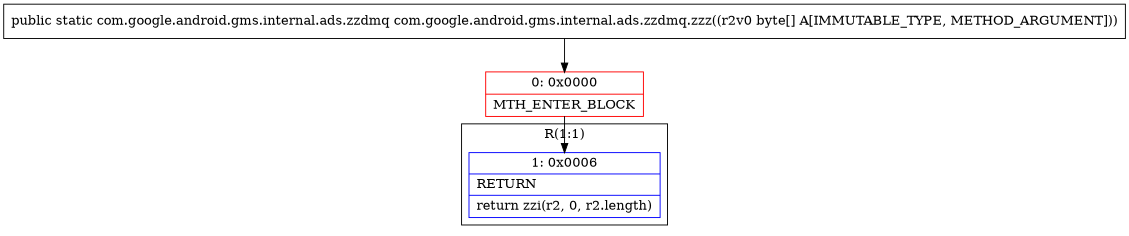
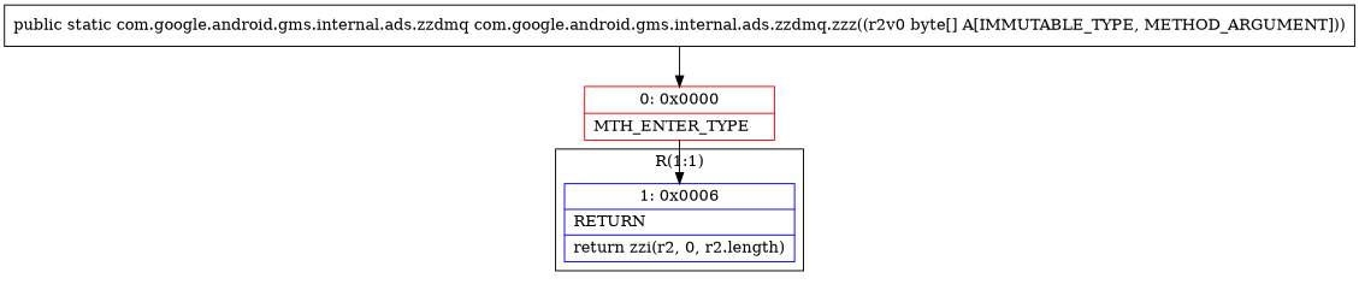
  digraph {
    node [shape=record]
    n1 [color=blue label="{1\:\ 0x0006|RETURN\l|return zzi(r2, 0, r2.length)\l}"]
-   n2 [color=red label="{0\:\ 0x0000|MTH_ENTER_BLOCK\l}"]
+   n2 [color=red label="{0\:\ 0x0000|MTH_ENTER_TYPE\l}"]
    n3 [label="{public static com.google.android.gms.internal.ads.zzdmq com.google.android.gms.internal.ads.zzdmq.zzz((r2v0 byte[] A[IMMUTABLE_TYPE, METHOD_ARGUMENT])) }"]
    subgraph cluster_1 {
      label="R(1:1)"
      n1
    }
    n2 -> n1
    n3 -> n2
  }
